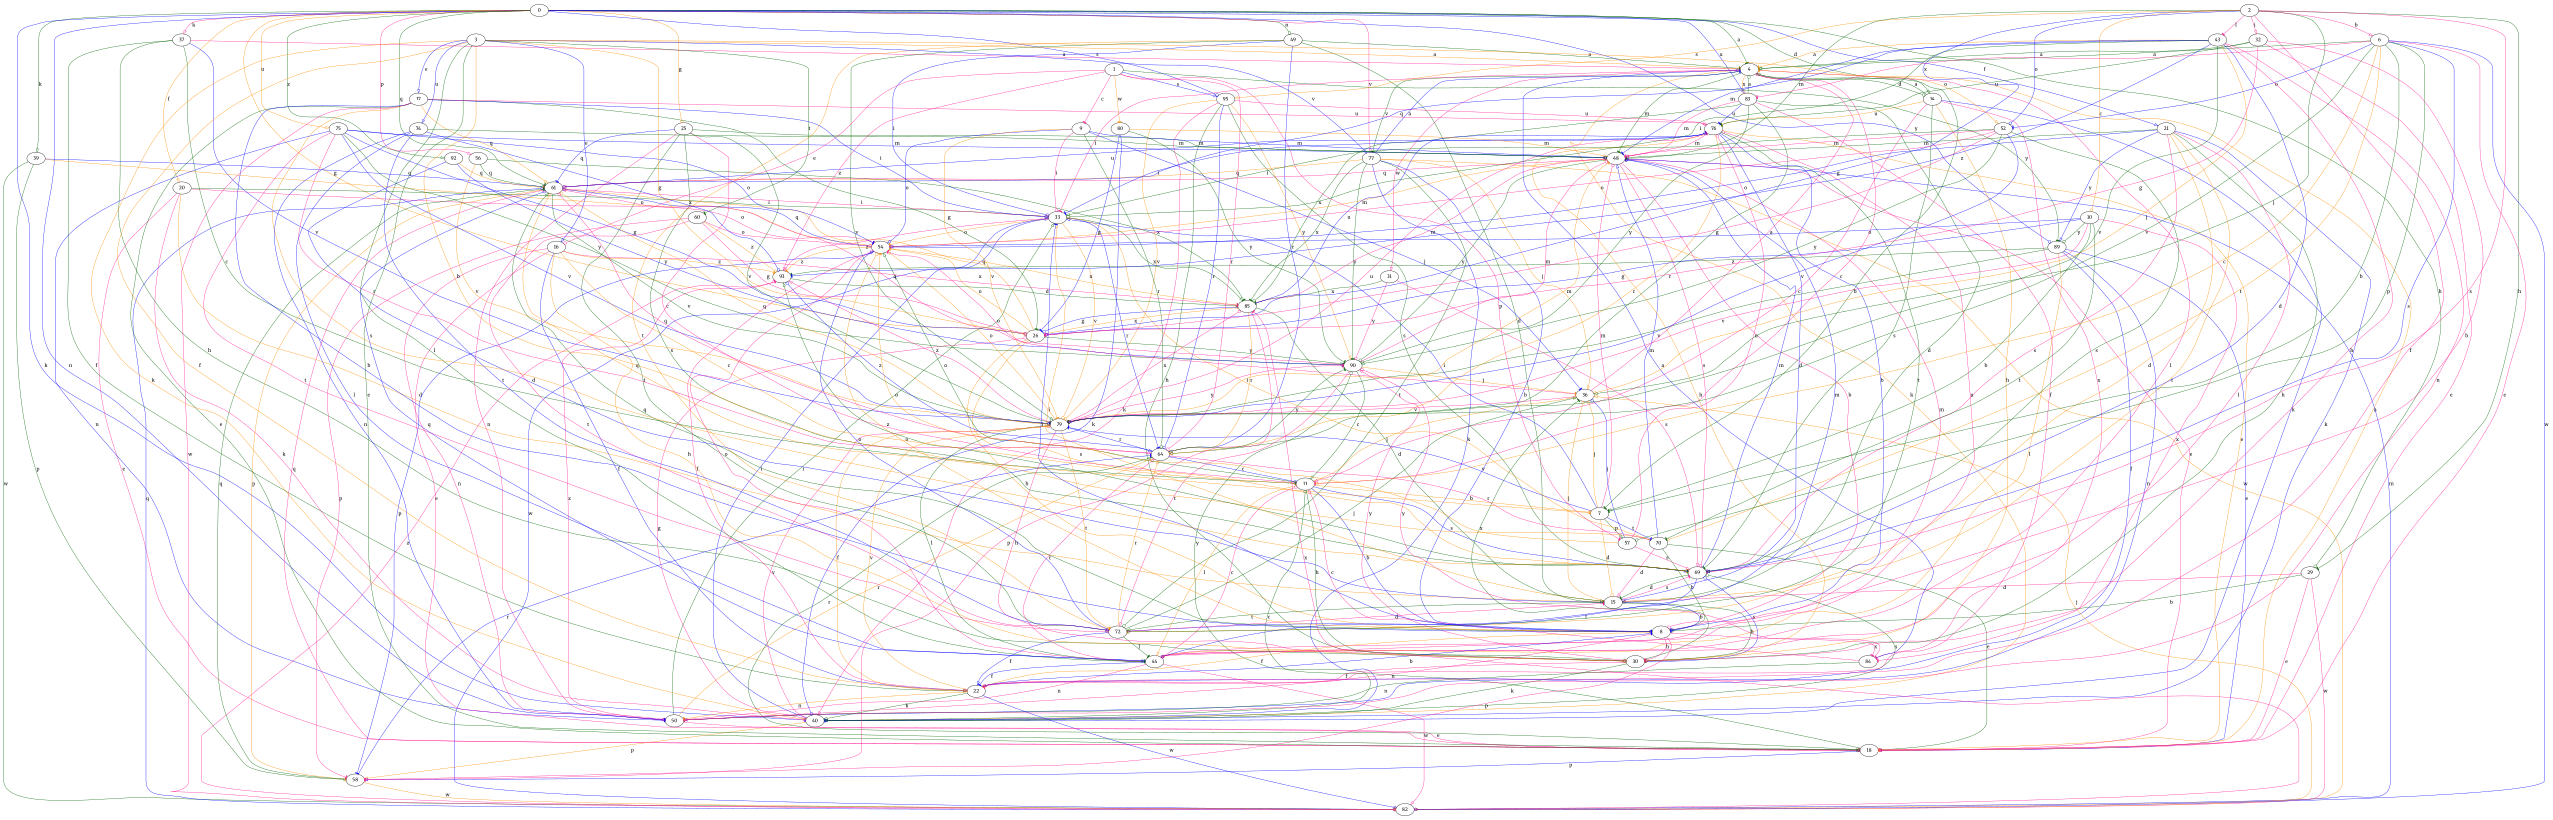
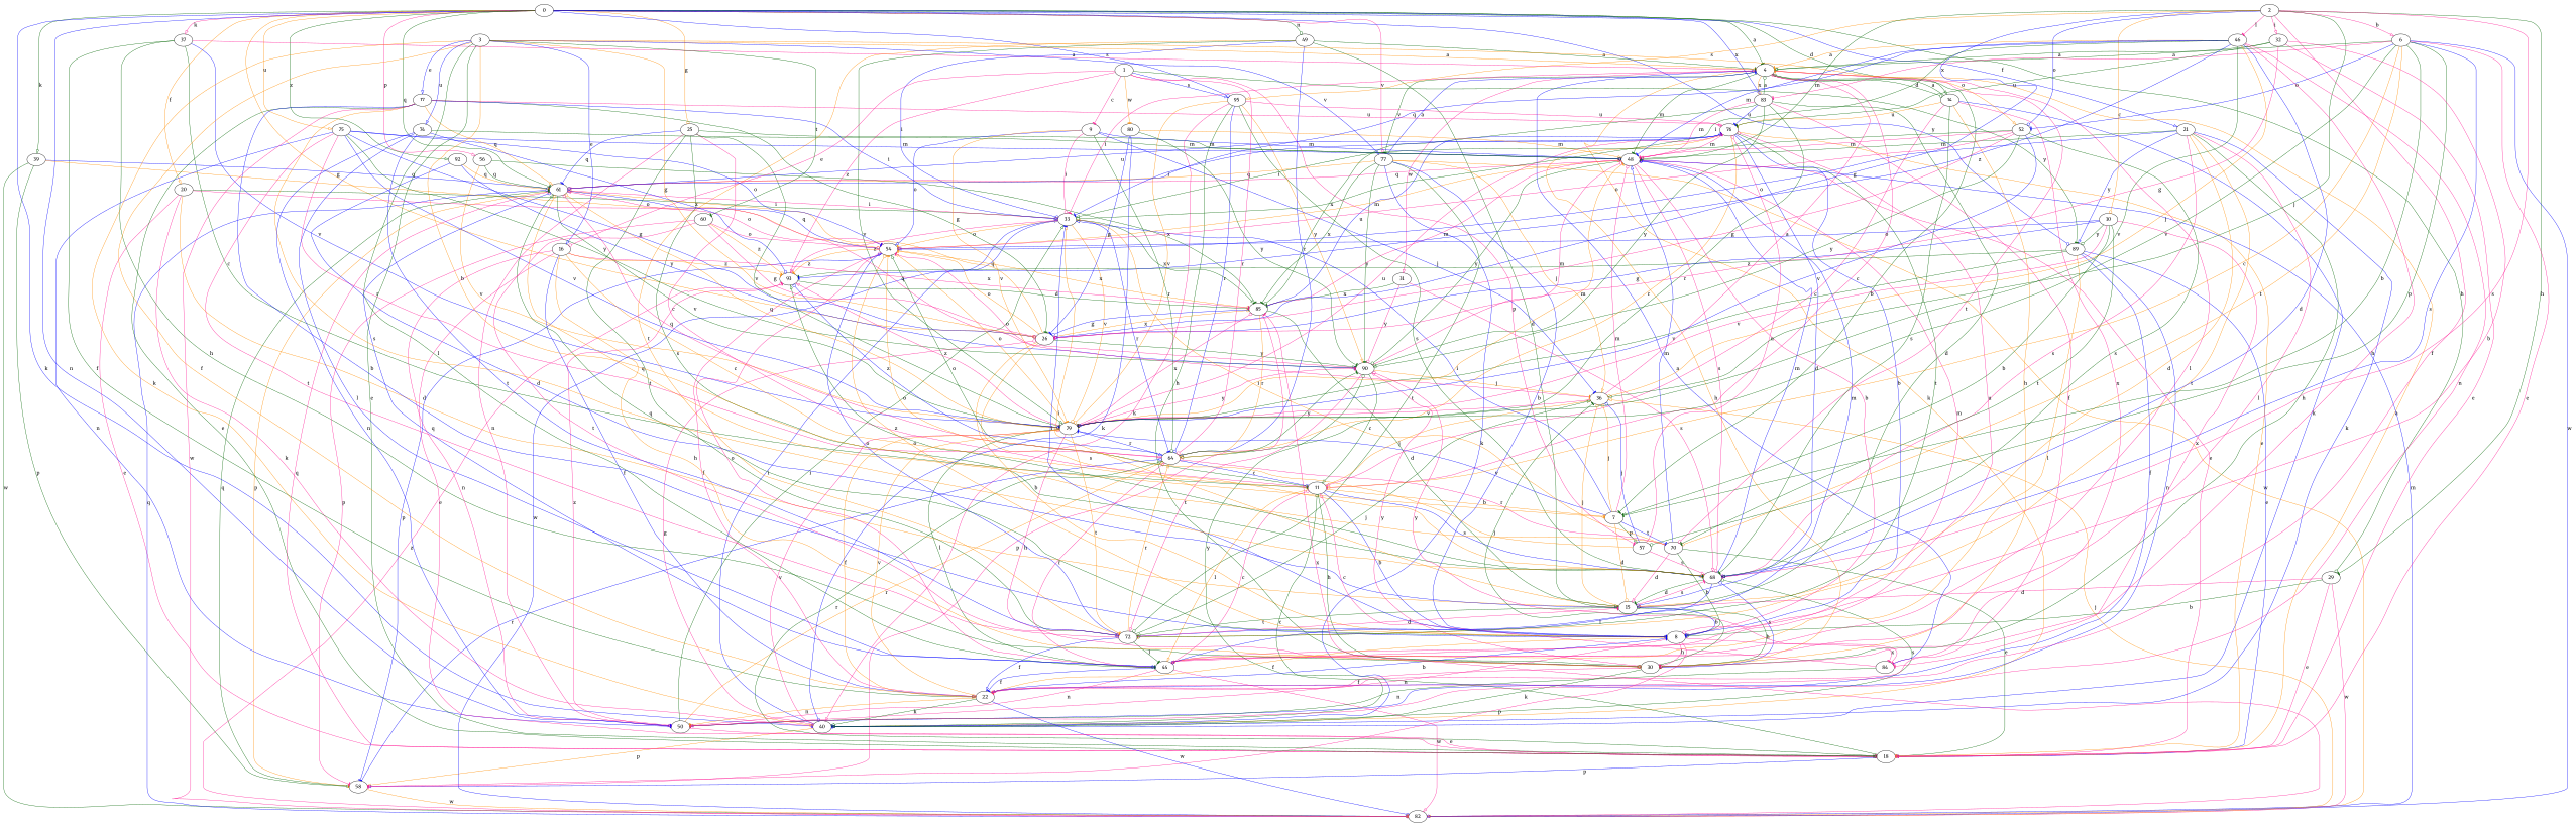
  strict digraph {
    fontname=Merriweather
    node [fontname=Merriweather]
    edge [arrowhead=odot color=deeppink fontname=Merriweather]
    0
    4
    14
    20
    21
    25
    26
    29
    37
    39
    40
    49
    50
    56
    61
    n16 [label=95]
    n17 [label=75]
    77
    83
    89
    92
    48
    7
    44
    11
    33
    70
    n28 [label=31]
-   68 [label=69]
+   68
    30
    84
    76
    18
    15
    54
    72
    79
    8
    85
    90
    82
    22
    58
    64
    93
    36
    1
    9
    16
    57
    80
    2
    6
    10
    32
-   43
+   43 [label=46]
    52
    3
    17
    n60 [label=60]
    74
    0 -> 4 [arrowhead=tee color=darkgreen label=a]
    0 -> 14 [arrowhead=onormal color=darkgreen label=d]
    0 -> 20 [arrowhead=onormal color=darkorange label=f]
    0 -> 21 [arrowhead=onormal color=blue label=f]
    0 -> 25 [color=darkorange label=g]
    0 -> 26 [arrowhead=onormal color=darkorange label=g]
    0 -> 29 [color=darkgreen label=h]
    0 -> 37 [arrowhead=onormal label=k]
    0 -> 39 [arrowhead=onormal color=darkgreen label=k]
    0 -> 40 [arrowhead=tee color=blue label=k]
    0 -> 49 [color=darkgreen label=n]
    0 -> 50 [arrowhead=tee color=blue label=n]
    0 -> 56 [arrowhead=onormal label=p]
    0 -> 61 [arrowhead=tee color=darkgreen label=q]
    0 -> n16 [color=blue label=s]
    0 -> n17 [arrowhead=onormal color=darkorange label=u]
    0 -> 77 [arrowhead=onormal label=v]
    0 -> 83 [arrowhead=onormal color=blue label=x]
    0 -> 89 [color=blue label=y]
    0 -> 92 [arrowhead=onormal color=darkgreen label=z]
    4 -> 14 [color=darkgreen label=d]
    4 -> 40 [color=darkorange label=k]
    4 -> 77 [arrowhead=tee color=darkgreen label=v]
    4 -> 83 [color=darkorange label=x]
    4 -> 48 [arrowhead=tee color=darkgreen label=m]
    4 -> 7 [arrowhead=tee color=darkgreen label=b]
    4 -> 44 [label=l]
    4 -> 11 [arrowhead=tee label=c]
    4 -> 33 [arrowhead=tee label=i]
+   4 -> 70 [label=t]
    4 -> n28 [arrowhead=onormal label=w]
    14 -> 4 [arrowhead=onormal color=darkgreen label=a]
    14 -> 40 [color=blue label=k]
    14 -> 11 [arrowhead=onormal label=c]
    14 -> 68 [arrowhead=tee color=darkgreen label=s]
    14 -> 30 [arrowhead=tee color=darkorange label=h]
    14 -> 84 [arrowhead=tee label=x]
    14 -> 76 [arrowhead=tee color=darkorange label=u]
    20 -> 40 [label=k]
    20 -> 33 [color=darkgreen label=i]
    20 -> 18 [label=e]
    20 -> 15 [color=darkorange label=d]
    20 -> 54 [arrowhead=tee label=o]
    21 -> 40 [arrowhead=onormal color=blue label=k]
    21 -> 89 [arrowhead=onormal color=blue label=y]
    21 -> 48 [arrowhead=onormal color=darkgreen label=m]
    21 -> 44 [arrowhead=onormal label=l]
    21 -> 68 [arrowhead=onormal label=s]
    21 -> 30 [arrowhead=tee color=darkgreen label=h]
    21 -> 15 [arrowhead=onormal color=darkorange label=d]
    21 -> 54 [arrowhead=onormal color=blue label=o]
    21 -> 72 [arrowhead=tee color=darkorange label=t]
    25 -> 50 [arrowhead=onormal label=n]
    25 -> 61 [arrowhead=tee color=blue label=q]
    25 -> 48 [color=darkgreen label=m]
    25 -> 11 [arrowhead=onormal label=c]
    25 -> 68 [arrowhead=tee color=darkgreen label=s]
    25 -> 72 [color=darkgreen label=t]
    25 -> 79 [arrowhead=tee color=darkgreen label=v]
    26 -> 61 [arrowhead=onormal color=darkorange label=q]
    26 -> 68 [color=darkorange label=s]
    26 -> 54 [arrowhead=tee color=darkorange label=o]
    26 -> 8 [color=darkorange label=b]
    26 -> 85 [color=darkorange label=x]
    26 -> 90 [arrowhead=onormal color=darkgreen label=y]
    29 -> 18 [arrowhead=onormal label=e]
    29 -> 15 [arrowhead=onormal label=d]
    29 -> 8 [color=darkgreen label=b]
    29 -> 82 [label=w]
    37 -> 4 [arrowhead=tee label=a]
    37 -> 11 [arrowhead=tee color=darkgreen label=c]
    37 -> 30 [arrowhead=onormal color=darkgreen label=h]
    37 -> 79 [arrowhead=tee color=blue label=v]
    37 -> 22 [arrowhead=onormal color=darkgreen label=f]
    39 -> 61 [arrowhead=tee color=blue label=q]
    39 -> 54 [color=darkorange label=o]
    39 -> 82 [color=darkgreen label=w]
    39 -> 58 [color=darkgreen label=p]
    40 -> 26 [label=g]
    40 -> 33 [arrowhead=onormal color=blue label=i]
    40 -> 68 [color=darkgreen label=s]
    40 -> 79 [label=v]
    40 -> 90 [color=darkgreen label=y]
    40 -> 58 [arrowhead=onormal color=darkorange label=p]
    49 -> 4 [arrowhead=tee color=darkgreen label=a]
    49 -> 33 [color=blue label=i]
    49 -> 15 [arrowhead=tee color=darkgreen label=d]
    49 -> 72 [color=darkorange label=t]
    49 -> 79 [arrowhead=onormal color=darkgreen label=v]
    49 -> 64 [arrowhead=onormal color=blue label=r]
    50 -> 33 [arrowhead=onormal color=darkgreen label=i]
    50 -> 18 [arrowhead=onormal label=e]
    50 -> 64 [color=darkorange label=r]
    50 -> 93 [label=z]
    56 -> 61 [color=darkgreen label=q]
    56 -> 79 [color=darkorange label=v]
    56 -> 85 [arrowhead=tee color=darkgreen label=x]
    61 -> 33 [label=i]
    61 -> 76 [arrowhead=tee color=blue label=u]
    61 -> 79 [color=darkgreen label=v]
    61 -> 58 [arrowhead=tee color=darkorange label=p]
    n16 -> 40 [arrowhead=onormal label=k]
    n16 -> 68 [arrowhead=tee color=darkgreen label=s]
    n16 -> 30 [color=darkgreen label=h]
    n16 -> 76 [label=u]
    n16 -> 79 [color=darkorange label=v]
    n16 -> 90 [arrowhead=onormal color=darkorange label=y]
    n16 -> 64 [color=blue label=r]
    n17 -> 26 [color=blue label=g]
    n17 -> 50 [arrowhead=tee color=blue label=n]
    n17 -> 48 [arrowhead=onormal color=blue label=m]
    n17 -> 54 [arrowhead=tee color=blue label=o]
    n17 -> 72 [label=t]
    n17 -> 79 [color=blue label=v]
    n17 -> 90 [arrowhead=tee color=darkgreen label=y]
    n17 -> 64 [arrowhead=onormal label=r]
    77 -> 4 [arrowhead=tee color=blue label=a]
    77 -> 40 [arrowhead=tee color=blue label=k]
    77 -> 61 [color=darkorange label=q]
    77 -> 72 [color=darkgreen label=t]
    77 -> 8 [color=blue label=b]
    77 -> 85 [arrowhead=tee color=darkgreen label=x]
    77 -> 90 [arrowhead=tee color=darkgreen label=y]
    77 -> 82 [arrowhead=onormal color=darkorange label=w]
    77 -> 36 [arrowhead=onormal color=darkorange label=j]
    83 -> 4 [color=darkgreen label=a]
    83 -> 48 [arrowhead=onormal label=m]
    83 -> 76 [arrowhead=tee color=blue label=u]
    83 -> 15 [color=darkgreen label=d]
    83 -> 85 [color=darkgreen label=x]
    83 -> 90 [color=darkgreen label=y]
    83 -> 22 [label=f]
    83 -> 64 [arrowhead=onormal color=darkgreen label=r]
    89 -> 50 [arrowhead=onormal color=blue label=n]
    89 -> 44 [arrowhead=onormal color=darkorange label=l]
    89 -> 18 [arrowhead=onormal color=blue label=e]
    89 -> 79 [arrowhead=tee color=darkgreen label=v]
    89 -> 22 [arrowhead=onormal color=blue label=f]
    89 -> 93 [arrowhead=tee color=darkgreen label=z]
    92 -> 61 [arrowhead=tee color=darkorange label=q]
    92 -> 15 [arrowhead=onormal color=blue label=d]
    92 -> 90 [color=blue label=y]
    48 -> 61 [arrowhead=onormal label=q]
    48 -> 68 [label=s]
    48 -> 18 [arrowhead=onormal label=e]
    48 -> 8 [label=b]
    48 -> 90 [color=darkgreen label=y]
    7 -> 48 [label=m]
    7 -> 33 [arrowhead=onormal color=blue label=i]
    7 -> 70 [arrowhead=tee color=blue label=t]
    7 -> 15 [color=darkorange label=d]
    7 -> 79 [arrowhead=tee color=blue label=v]
    7 -> 36 [color=darkorange label=j]
    7 -> 57 [arrowhead=onormal color=darkgreen label=p]
    44 -> 50 [label=n]
    44 -> 61 [color=blue label=q]
    44 -> 48 [arrowhead=tee label=m]
    44 -> 11 [label=c]
    44 -> 76 [label=u]
    44 -> 54 [label=o]
    44 -> 82 [arrowhead=onormal label=w]
    44 -> 22 [arrowhead=tee color=blue label=f]
    44 -> 64 [arrowhead=onormal label=r]
    11 -> 7 [arrowhead=tee color=darkorange label=b]
    11 -> 44 [arrowhead=onormal color=darkorange label=l]
    11 -> 68 [arrowhead=onormal color=blue label=s]
    11 -> 30 [color=darkgreen label=h]
    11 -> 54 [arrowhead=onormal color=darkgreen label=o]
    11 -> 8 [arrowhead=tee color=blue label=b]
    11 -> 36 [color=darkorange label=j]
    33 -> 54 [arrowhead=tee color=darkorange label=o]
    33 -> 79 [color=darkorange label=v]
    33 -> 85 [arrowhead=onormal color=darkgreen label=x]
    33 -> 82 [arrowhead=tee color=blue label=w]
    33 -> 64 [arrowhead=tee color=blue label=r]
    33 -> 93 [label=z]
    70 -> 61 [color=darkorange label=q]
    70 -> 48 [arrowhead=onormal color=blue label=m]
    70 -> 33 [arrowhead=onormal color=darkorange label=i]
    70 -> 18 [color=darkgreen label=e]
    70 -> 15 [arrowhead=onormal label=d]
    70 -> 8 [arrowhead=onormal color=darkgreen label=b]
    70 -> 64 [label=r]
    n28 -> 68 [arrowhead=onormal label=s]
    n28 -> 85 [arrowhead=tee color=darkgreen label=x]
    n28 -> 90 [label=y]
    68 -> 48 [color=blue label=m]
    68 -> 44 [color=blue label=l]
    68 -> 15 [arrowhead=tee color=darkgreen label=d]
    68 -> 93 [arrowhead=onormal color=darkgreen label=z]
    30 -> 40 [arrowhead=onormal color=darkgreen label=k]
    30 -> 68 [color=blue label=s]
    30 -> 90 [arrowhead=onormal label=y]
    30 -> 22 [arrowhead=tee label=f]
-   30 -> 36 [arrowhead=tee color=darkgreen label=x]
+   30 -> 36 [arrowhead=tee color=darkgreen label=j]
    84 -> 4 [arrowhead=onormal color=blue label=a]
    84 -> 50 [arrowhead=tee color=darkgreen label=n]
    84 -> 11 [arrowhead=onormal label=c]
    84 -> 90 [label=y]
    76 -> 48 [arrowhead=onormal label=m]
    76 -> 33 [arrowhead=tee color=blue label=i]
    76 -> 30 [color=darkorange label=h]
    76 -> 18 [arrowhead=tee color=darkorange label=e]
    76 -> 15 [color=blue label=d]
    76 -> 72 [color=darkgreen label=t]
    76 -> 8 [color=blue label=b]
    76 -> 64 [color=darkorange label=r]
    18 -> 4 [arrowhead=tee color=darkorange label=a]
    18 -> 61 [label=q]
    18 -> 11 [color=darkgreen label=c]
    18 -> 58 [arrowhead=onormal color=blue label=p]
    18 -> 64 [arrowhead=onormal color=darkgreen label=r]
    15 -> 33 [arrowhead=onormal color=darkorange label=i]
    15 -> 68 [arrowhead=tee label=s]
    15 -> 30 [color=darkgreen label=h]
    15 -> 72 [arrowhead=onormal color=darkgreen label=t]
    15 -> 8 [arrowhead=tee color=blue label=b]
    15 -> 36 [color=darkorange label=j]
    54 -> 61 [color=blue label=q]
    54 -> 48 [arrowhead=onormal color=darkorange label=m]
    54 -> 85 [color=darkorange label=x]
    54 -> 22 [label=f]
    54 -> 58 [arrowhead=tee color=blue label=p]
    54 -> 93 [arrowhead=tee color=darkorange label=z]
    72 -> 48 [color=blue label=m]
    72 -> 44 [arrowhead=tee color=darkgreen label=l]
    72 -> 15 [arrowhead=tee label=d]
    72 -> 54 [arrowhead=onormal color=blue label=o]
    72 -> 22 [arrowhead=onormal color=blue label=f]
    72 -> 64 [arrowhead=onormal color=darkorange label=r]
    72 -> 36 [arrowhead=onormal color=darkgreen label=j]
    79 -> 61 [color=darkorange label=q]
    79 -> 48 [arrowhead=tee color=darkorange label=m]
    79 -> 44 [arrowhead=tee color=darkgreen label=l]
    79 -> 30 [label=h]
    79 -> 76 [arrowhead=tee label=u]
    79 -> 54 [arrowhead=onormal color=darkorange label=o]
    79 -> 72 [arrowhead=tee color=darkorange label=t]
    79 -> 85 [label=x]
    79 -> 90 [arrowhead=tee label=y]
    79 -> 22 [arrowhead=onormal color=darkorange label=f]
    79 -> 64 [arrowhead=onormal color=blue label=r]
    79 -> 93 [arrowhead=onormal label=z]
    8 -> 50 [arrowhead=tee label=n]
    8 -> 61 [arrowhead=onormal color=darkgreen label=q]
    8 -> 33 [arrowhead=tee color=blue label=i]
    8 -> 30 [arrowhead=tee label=h]
    8 -> 84 [arrowhead=tee label=x]
    8 -> 54 [color=darkorange label=o]
    8 -> 22 [color=darkorange label=f]
    8 -> 58 [label=p]
    85 -> 26 [color=blue label=g]
    85 -> 48 [label=m]
    85 -> 76 [color=blue label=u]
    85 -> 15 [arrowhead=onormal color=darkgreen label=d]
    85 -> 58 [arrowhead=tee label=p]
    85 -> 64 [color=darkorange label=r]
    90 -> 61 [arrowhead=onormal label=q]
    90 -> 48 [label=m]
    90 -> 11 [arrowhead=onormal color=darkgreen label=c]
    90 -> 72 [arrowhead=onormal label=t]
    90 -> 36 [arrowhead=tee color=darkorange label=j]
    82 -> 61 [arrowhead=onormal color=blue label=q]
    82 -> 48 [color=blue label=m]
    82 -> 85 [arrowhead=tee label=x]
    82 -> 93 [arrowhead=tee label=z]
    82 -> 36 [arrowhead=onormal color=darkorange label=j]
    22 -> 40 [arrowhead=onormal color=darkgreen label=k]
    22 -> 50 [arrowhead=tee color=darkorange label=n]
    22 -> 79 [arrowhead=onormal color=darkorange label=v]
    22 -> 8 [arrowhead=tee color=blue label=b]
    22 -> 82 [color=blue label=w]
    58 -> 61 [arrowhead=tee color=darkgreen label=q]
    58 -> 82 [arrowhead=tee color=darkorange label=w]
-   58 -> 64 [arrowhead=tee color=blue label=r]
+   58 -> 64 [color=blue label=r]
    64 -> 61 [label=q]
    64 -> 11 [color=blue label=c]
    64 -> 90 [arrowhead=tee color=darkgreen label=y]
    64 -> 93 [color=blue label=z]
    93 -> 85 [arrowhead=tee color=darkgreen label=d]
    36 -> 4 [label=a]
    36 -> 54 [arrowhead=tee label=o]
    36 -> 79 [arrowhead=tee label=v]
    1 -> n16 [arrowhead=onormal color=blue label=s]
    1 -> 89 [arrowhead=tee color=darkgreen label=y]
    1 -> 64 [label=r]
    1 -> 93 [arrowhead=onormal label=z]
    1 -> 9 [arrowhead=tee label=c]
    1 -> 16 [label=e]
    1 -> 57 [arrowhead=tee label=p]
    1 -> 80 [arrowhead=tee color=darkorange label=w]
    9 -> 48 [color=blue label=m]
    9 -> 33 [label=i]
    9 -> 54 [arrowhead=onormal color=blue label=o]
    9 -> 79 [arrowhead=tee color=darkorange label=v]
    9 -> 64 [color=darkgreen label=r]
    9 -> 36 [arrowhead=tee color=blue label=j]
    16 -> 50 [label=n]
    16 -> 11 [color=darkorange label=c]
    16 -> 30 [color=darkorange label=h]
    16 -> 18 [arrowhead=tee label=e]
    16 -> 85 [arrowhead=tee label=x]
    16 -> 22 [arrowhead=onormal color=blue label=f]
    16 -> 93 [arrowhead=tee color=darkorange label=z]
    57 -> 68 [arrowhead=onormal label=s]
    57 -> 76 [label=u]
    57 -> 54 [arrowhead=tee color=darkorange label=o]
    57 -> 36 [color=blue label=j]
    80 -> 26 [arrowhead=tee color=blue label=g]
    80 -> 40 [color=blue label=k]
    80 -> 48 [arrowhead=onormal color=darkorange label=m]
    80 -> 90 [arrowhead=tee color=darkgreen label=y]
    2 -> 26 [arrowhead=onormal color=blue label=g]
    2 -> 29 [arrowhead=tee color=darkgreen label=h]
    2 -> n16 [arrowhead=onormal color=darkorange label=s]
    2 -> 48 [arrowhead=tee color=darkgreen label=m]
    2 -> 68 [arrowhead=tee label=s]
    2 -> 22 [arrowhead=onormal label=f]
    2 -> 36 [arrowhead=onormal color=darkgreen label=j]
    2 -> 6 [arrowhead=onormal label=b]
    2 -> 10 [color=darkorange label=c]
    2 -> 32 [arrowhead=onormal label=i]
    2 -> 43 [arrowhead=tee label=l]
    2 -> 52 [color=blue label=o]
    6 -> 4 [arrowhead=onormal color=darkgreen label=a]
    6 -> 83 [arrowhead=tee label=x]
    6 -> 7 [arrowhead=tee color=darkgreen label=b]
    6 -> 11 [arrowhead=onormal color=darkorange label=c]
    6 -> 70 [color=darkorange label=t]
    6 -> 68 [arrowhead=onormal color=blue label=s]
    6 -> 18 [arrowhead=onormal label=e]
    6 -> 79 [arrowhead=tee color=darkgreen label=v]
    6 -> 82 [color=blue label=w]
    6 -> 57 [color=darkgreen label=p]
    6 -> 52 [arrowhead=tee color=blue label=o]
    10 -> 26 [color=blue label=g]
    10 -> 89 [color=darkgreen label=y]
    10 -> 7 [arrowhead=onormal color=darkgreen label=b]
    10 -> 70 [arrowhead=tee color=darkgreen label=t]
    10 -> 84 [arrowhead=tee label=x]
    10 -> 54 [color=blue label=o]
    10 -> 79 [label=v]
    32 -> 4 [color=darkgreen label=a]
    32 -> 26 [label=g]
    32 -> 76 [arrowhead=tee color=darkgreen label=u]
    32 -> 18 [label=e]
    32 -> 8 [label=b]
    43 -> 4 [arrowhead=tee color=darkorange label=a]
    43 -> 50 [arrowhead=onormal label=n]
    43 -> 61 [color=blue label=q]
    43 -> 48 [arrowhead=tee color=blue label=m]
    43 -> 33 [color=darkgreen label=i]
    43 -> 68 [color=blue label=d]
    43 -> 30 [label=h]
    43 -> 79 [color=darkgreen label=v]
    43 -> 93 [arrowhead=tee color=blue label=z]
    43 -> 36 [color=darkorange label=j]
    52 -> 26 [arrowhead=tee label=g]
    52 -> 48 [arrowhead=tee label=m]
    52 -> 33 [arrowhead=onormal color=darkgreen label=i]
    52 -> 68 [arrowhead=onormal color=darkgreen label=s]
    52 -> 54 [label=o]
    52 -> 79 [arrowhead=onormal color=blue label=v]
    52 -> 90 [color=darkgreen label=y]
    3 -> 4 [color=darkorange label=a]
    3 -> 26 [color=darkorange label=g]
    3 -> 40 [arrowhead=onormal color=darkorange label=k]
    3 -> 77 [arrowhead=onormal color=blue label=v]
    3 -> 7 [color=darkorange label=b]
    3 -> 44 [arrowhead=onormal color=darkgreen label=l]
    3 -> 18 [arrowhead=onormal color=darkgreen label=e]
    3 -> 22 [arrowhead=onormal color=darkorange label=f]
    3 -> 16 [arrowhead=onormal color=blue label=e]
    3 -> 52 [arrowhead=onormal color=darkorange label=o]
    3 -> 17 [arrowhead=onormal color=blue label=e]
    3 -> n60 [arrowhead=tee color=darkgreen label=t]
    3 -> 74 [arrowhead=onormal color=blue label=u]
    17 -> 26 [arrowhead=tee color=darkgreen label=g]
    17 -> 61 [arrowhead=onormal color=darkorange label=q]
    17 -> 33 [arrowhead=onormal color=blue label=i]
    17 -> 68 [color=darkorange label=s]
    17 -> 76 [arrowhead=onormal label=u]
    17 -> 18 [color=darkgreen label=e]
    17 -> 8 [arrowhead=tee color=blue label=b]
    17 -> 82 [label=w]
    n60 -> 26 [label=g]
    n60 -> 54 [label=o]
    n60 -> 72 [label=t]
    n60 -> 58 [arrowhead=tee label=p]
    n60 -> 93 [color=darkorange label=z]
    74 -> 50 [color=blue label=n]
    74 -> 48 [color=darkgreen label=m]
    74 -> 44 [arrowhead=onormal color=blue label=l]
    74 -> 72 [arrowhead=onormal color=blue label=t]
    74 -> 93 [color=blue label=z]
  }
